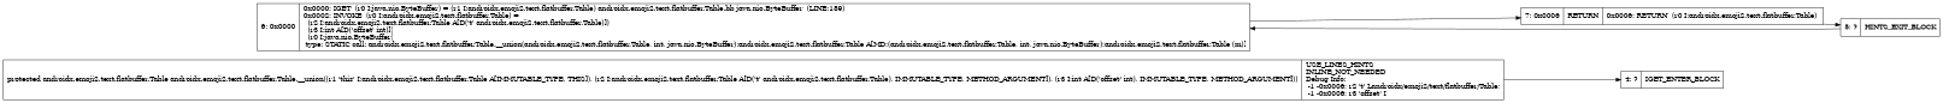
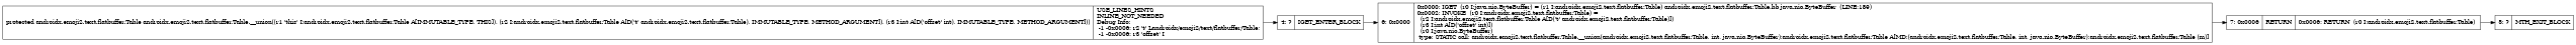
  digraph {
    rankdir=LR
    node [shape=record]
    n1 [label="{4\:\ ?|IGET_ENTER_BLOCK\l}"]
    n2 [label="{6\:\ 0x0000|0x0000: IGET  (r0 I:java.nio.ByteBuffer) = (r1 I:androidx.emoji2.text.flatbuffer.Table) androidx.emoji2.text.flatbuffer.Table.bb java.nio.ByteBuffer  (LINE:189)\l0x0002: INVOKE  (r0 I:androidx.emoji2.text.flatbuffer.Table) = \l  (r2 I:androidx.emoji2.text.flatbuffer.Table A[D('t' androidx.emoji2.text.flatbuffer.Table)])\l  (r3 I:int A[D('offset' int)])\l  (r0 I:java.nio.ByteBuffer)\l type: STATIC call: androidx.emoji2.text.flatbuffer.Table.__union(androidx.emoji2.text.flatbuffer.Table, int, java.nio.ByteBuffer):androidx.emoji2.text.flatbuffer.Table A[MD:(androidx.emoji2.text.flatbuffer.Table, int, java.nio.ByteBuffer):androidx.emoji2.text.flatbuffer.Table (m)]\l}"]
    n3 [label="{7\:\ 0x0006|RETURN\l|0x0006: RETURN  (r0 I:androidx.emoji2.text.flatbuffer.Table) \l}"]
-   n4 [label="{5\:\ ?|HINTS_EXIT_BLOCK\l}"]
+   n4 [label="{5\:\ ?|MTH_EXIT_BLOCK\l}"]
    n5 [label="{protected androidx.emoji2.text.flatbuffer.Table androidx.emoji2.text.flatbuffer.Table.__union((r1 'this' I:androidx.emoji2.text.flatbuffer.Table A[IMMUTABLE_TYPE, THIS]), (r2 I:androidx.emoji2.text.flatbuffer.Table A[D('t' androidx.emoji2.text.flatbuffer.Table), IMMUTABLE_TYPE, METHOD_ARGUMENT]), (r3 I:int A[D('offset' int), IMMUTABLE_TYPE, METHOD_ARGUMENT]))  | USE_LINES_HINTS\lINLINE_NOT_NEEDED\lDebug Info:\l  \-1 \-0x0006: r2 't' Landroidx\/emoji2\/text\/flatbuffer\/Table;\l  \-1 \-0x0006: r3 'offset' I\l}"]
-   n4 -> n2
+   n1 -> n2
    n2 -> n3
    n3 -> n4
    n5 -> n1
  }
